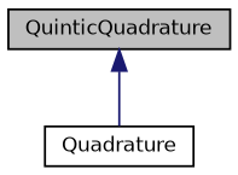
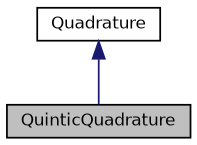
  digraph {
    node [color=black fontname=Helvetica fontsize=10 shape=record style=filled]
    n1 [fillcolor=grey75 fontcolor=black height=0.2 label=QuinticQuadrature width=0.4]
    n2 [fillcolor=white height=0.2 label=Quadrature width=0.4]
-   n1 -> n2 [color=midnightblue dir=back fontname=Helvetica fontsize=10 labelfontname=Helvetica labelfontsize=10 style=solid]
+   n2 -> n1 [color=midnightblue dir=back fontname=Helvetica fontsize=10 labelfontname=Helvetica labelfontsize=10 style=solid]
  }
